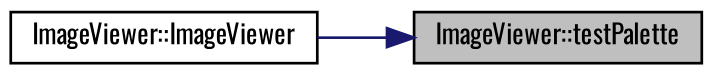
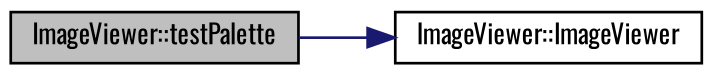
  digraph {
    rankdir=RL
    fontname=Oswald
    node [color=black fontname=Oswald fontsize=10 shape=record style=filled]
    n1 [fillcolor=grey75 fontcolor=black height=0.2 label="ImageViewer::testPalette" width=0.4]
    n2 [fillcolor=white height=0.2 label="ImageViewer::ImageViewer" width=0.4]
-   n1 -> n2 [color=midnightblue dir=back fontname=Oswald fontsize=10 labelfontname=Helvetica labelfontsize=10 style=solid]
+   n2 -> n1 [color=midnightblue dir=back fontname=Oswald fontsize=10 labelfontname=Helvetica labelfontsize=10 style=solid]
  }
